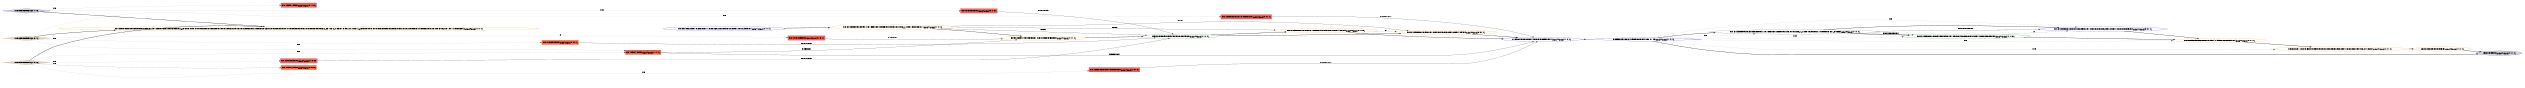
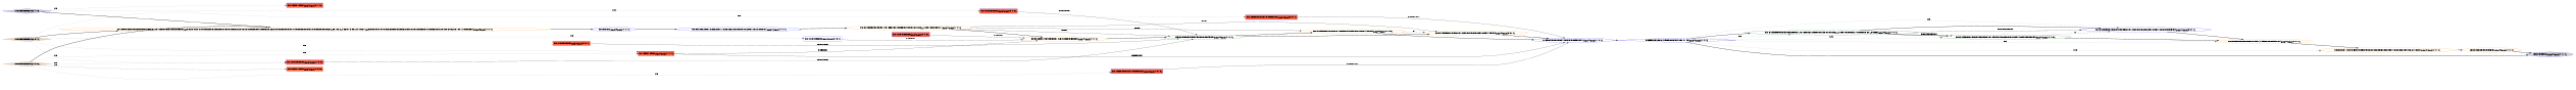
  digraph {
    fontname=Lato
    rankdir=LR
    node [color=blue fillcolor=white fontname=Lato shape=ellipse style=filled]
    edge [fontname=Lato style=bold]
    n1 [color=darkorange fillcolor=tomato label="final int contentLength@@@2@@@['0', '0', '1']" shape=box]
    n2 [color=darkgreen label="HttpUtil.setContentLength(request,contentLength)@@@18@@@['1', '1', '1']"]
    n3 [color=darkorange label="final FullHttpResponse response = client.post(remoteAddress.address(),request)@@@19@@@['1', '1', '0']"]
    n4 [color=darkorange label="final FullHttpResponse response = client.send(remoteAddress.address(),request)@@@19@@@['0', '0', '1']"]
    n5 [label="assertThat(response.status(),equalTo(expectedStatus))@@@21@@@['1', '1', '1']"]
    n6 [color=darkorange fillcolor=lightgray label="runExpectHeaderTest['0', '0', '1']" shape=diamond]
-   n7 [fillcolor=tomato label="final String expectation@@@2@@@['0', '0', '1']" shape=box]
+   n7 [label="final String expectation@@@2@@@['0', '0', '1']" shape=box]
    n8 [color=darkorange label="final HttpServerTransport.Dispatcher dispatcher = new HttpServerTransport.Dispatcher(){@Override public void dispatchRequest(RestRequest request,RestChannel channel,ThreadContext threadContext){channel.sendResponse(new BytesRestResponse(OK,BytesRestResponse.TEXT_CONTENT_TYPE,new BytesArray(\"done\")))}@Override public void dispatchBadRequest(RestChannel channel,ThreadContext threadContext,Throwable cause){throw new AssertionError()}}@@@3@@@['1', '1', '1']"]
    n9 [color=darkgreen fillcolor=tomato label="final Settings settings@@@2@@@['1', '1', '1']" shape=box]
    n10 [fillcolor=tomato label="final HttpResponseStatus expectedStatus@@@2@@@['0', '0', '1']" shape=box]
    n11 [color=darkorange label="request.headers().set(HttpHeaderNames.EXPECT,expectation)@@@17@@@['1', '1', '1']"]
+   n12 [label="transport.start()@@@13@@@['1', '1', '1']"]
    n13 [fillcolor=lightgray label="runExpectHeaderTest['0', '1', '0']" shape=diamond]
    n14 [fillcolor=tomato label="final Settings settings@@@2@@@['0', '1', '0']" shape=box]
    n15 [fillcolor=tomato label="final int contentLength@@@2@@@['0', '1', '0']" shape=box]
+   n16 [fillcolor=tomato label="final String expectation@@@2@@@['0', '1', '0']" shape=box]
    n17 [label="final FullHttpResponse continuationResponse = client.send(remoteAddress.address(),continuationRequest)@@@24@@@['0', '0', '1']"]
    n18 [color=darkorange label="assertThat(continuationResponse.status(),is(HttpResponseStatus.OK))@@@26@@@['1', '1', '1']"]
    n19 [color=darkorange label="assertThat(new String(ByteBufUtil.getBytes(continuationResponse.content()),StandardCharsets.UTF_8),is(\"done\"))@@@27@@@['1', '1', '1']"]
    n20 [color=darkgreen label="final FullHttpResponse continuationResponse = client.post(remoteAddress.address(),continuationRequest)@@@24@@@['1', '1', '0']"]
    n21 [color=darkorange fillcolor=tomato label="final Settings settings@@@2@@@['1', '0', '0']" shape=box]
    n22 [color=darkorange fillcolor=lightgray label="runExpectHeaderTest['1', '0', '0']" shape=diamond]
    n23 [fillcolor=tomato label="final HttpResponseStatus expectedStatus@@@2@@@['1', '0', '0']" shape=box]
    n24 [fillcolor=tomato label="final int contentLength@@@2@@@['1', '0', '0']" shape=box]
    n25 [label="expectedStatus.equals(HttpResponseStatus.CONTINUE)@@@22@@@['1', '1', '1']" shape=diamond]
    n26 [fillcolor=lightgray label="{response.release()}@@@34@@@['1', '1', '1']"]
    n27 [color=darkgreen label="final FullHttpRequest continuationRequest = new DefaultFullHttpRequest(HttpVersion.HTTP_1_1,HttpMethod.POST,\"/\",Unpooled.EMPTY_BUFFER)@@@23@@@['1', '1', '1']"]
    n28 [label="final TransportAddress remoteAddress = randomFrom(transport.boundAddress().boundAddresses())@@@14@@@['1', '1', '1']"]
    n29 [color=darkorange label="final FullHttpRequest request = new DefaultFullHttpRequest(HttpVersion.HTTP_1_1,HttpMethod.POST,\"/\")@@@16@@@['1', '1', '1']"]
    n30 [color=darkorange label="{continuationResponse.release()}@@@29@@@['1', '1', '1']"]
    n1 -> n2 [label=contentLength style=solid]
    n2 -> n3
    n2 -> n4
    n3 -> n4 [label=0 style=dashed]
    n3 -> n5
    n4 -> n5
    n5 -> n25
-   n6 -> n1 [label=true style=dotted]
-   n6 -> n7 [label=0 style=dotted]
+   n6 -> n24 [label=true style=dotted]
+   n6 -> n7 [label=true style=dotted]
    n6 -> n8
    n6 -> n9 [label=true style=dotted]
    n6 -> n10 [label=true style=dotted]
    n7 -> n11 [label=expectation style=solid]
+   n8 -> n12
    n9 -> n5 [label=expectedStatus style=solid]
    n9 -> n11 [label=expectation style=solid]
    n10 -> n5 [label=expectedStatus style=solid]
    n11 -> n2
+   n12 -> n28
    n13 -> n8
    n13 -> n14 [label=true style=dotted]
    n13 -> n15 [label=true style=dotted]
    n15 -> n2 [label=contentLength style=solid]
+   n16 -> n11 [label=expectation style=solid]
    n17 -> n18
    n18 -> n19
    n19 -> n30
    n20 -> n17 [label=0 style=dashed]
    n20 -> n18
    n22 -> n8
    n22 -> n9 [label=true style=dotted]
    n22 -> n21 [label=true style=dashed]
    n22 -> n23 [label=true style=dotted]
    n22 -> n24 [label=true style=dotted]
    n23 -> n5 [label=expectedStatus style=solid]
    n24 -> n2 [label=contentLength style=solid]
    n25 -> n17 [label=true style=dotted]
    n25 -> n18 [label=true style=dotted]
    n25 -> n19 [label=true style=dotted]
    n25 -> n20 [label=true style=dotted]
    n25 -> n26
    n25 -> n27
    n25 -> n27 [label=true style=dotted]
    n27 -> n17
    n27 -> n17 [label=continuationRequest style=solid]
    n27 -> n20 [label=continuationRequest style=solid]
    n27 -> n20
    n28 -> n29
    n29 -> n2 [label=request style=solid]
    n29 -> n3 [label=request style=solid]
    n29 -> n4 [label=request style=solid]
    n29 -> n11
    n30 -> n26
  }
